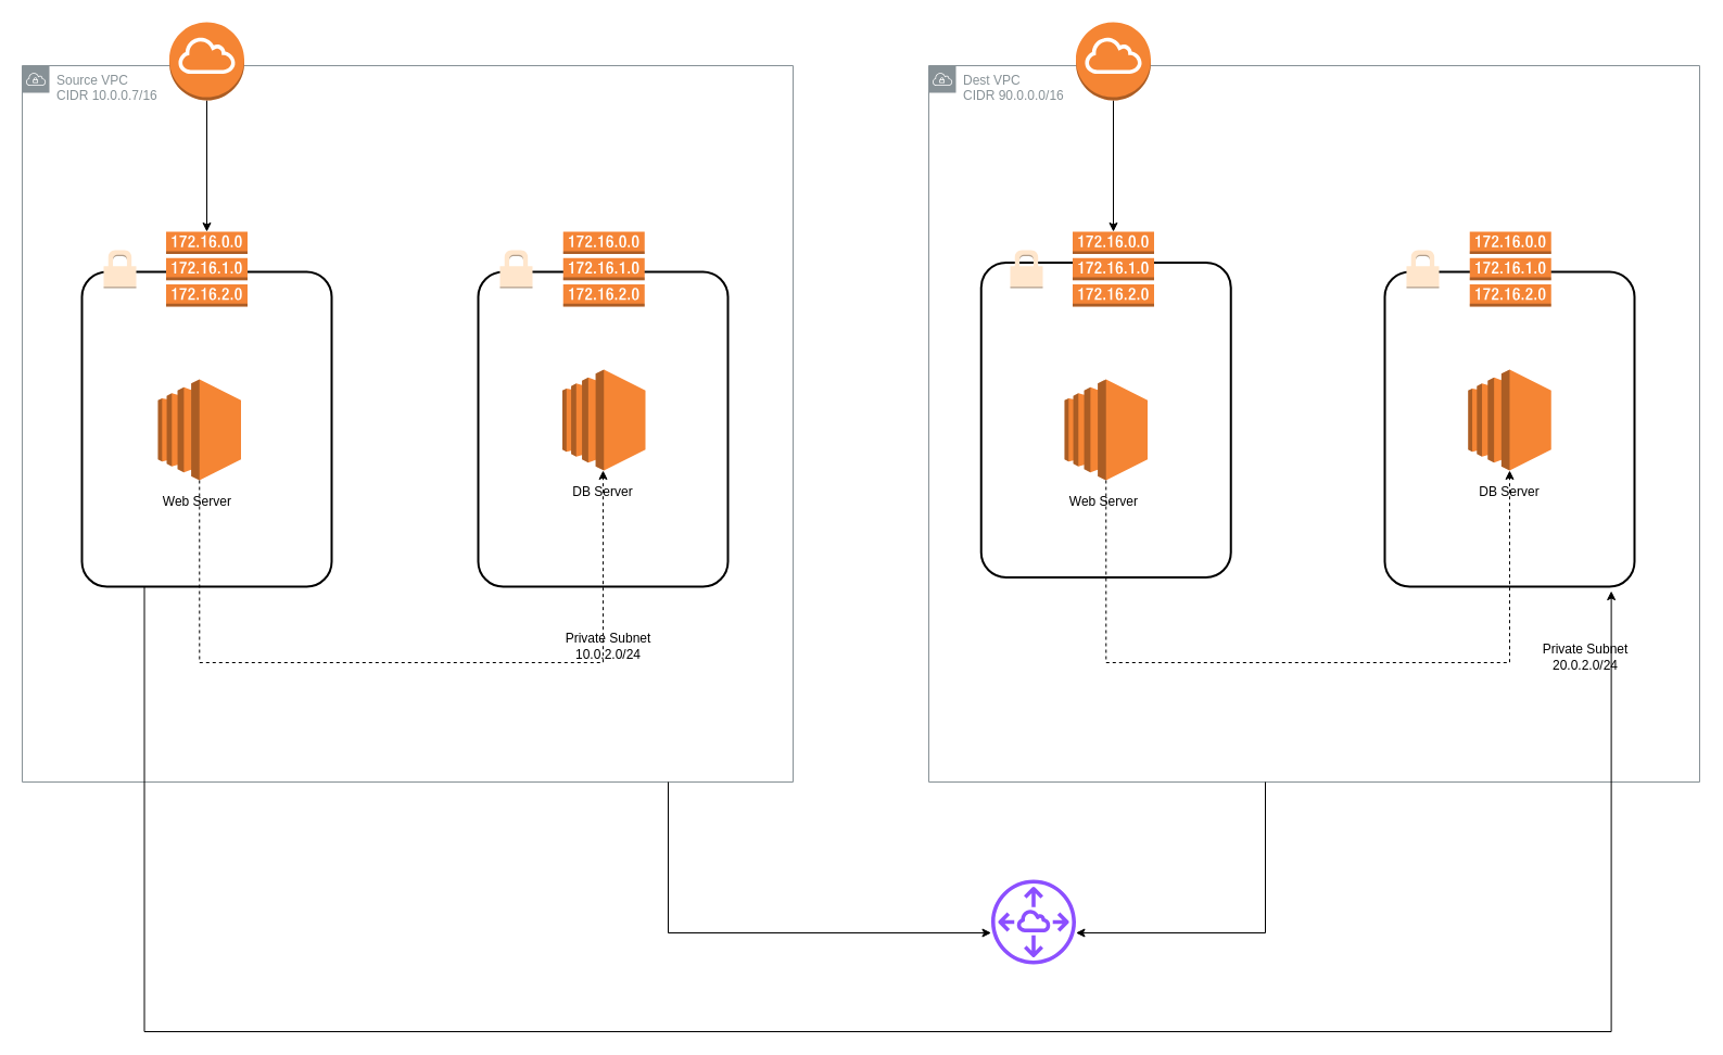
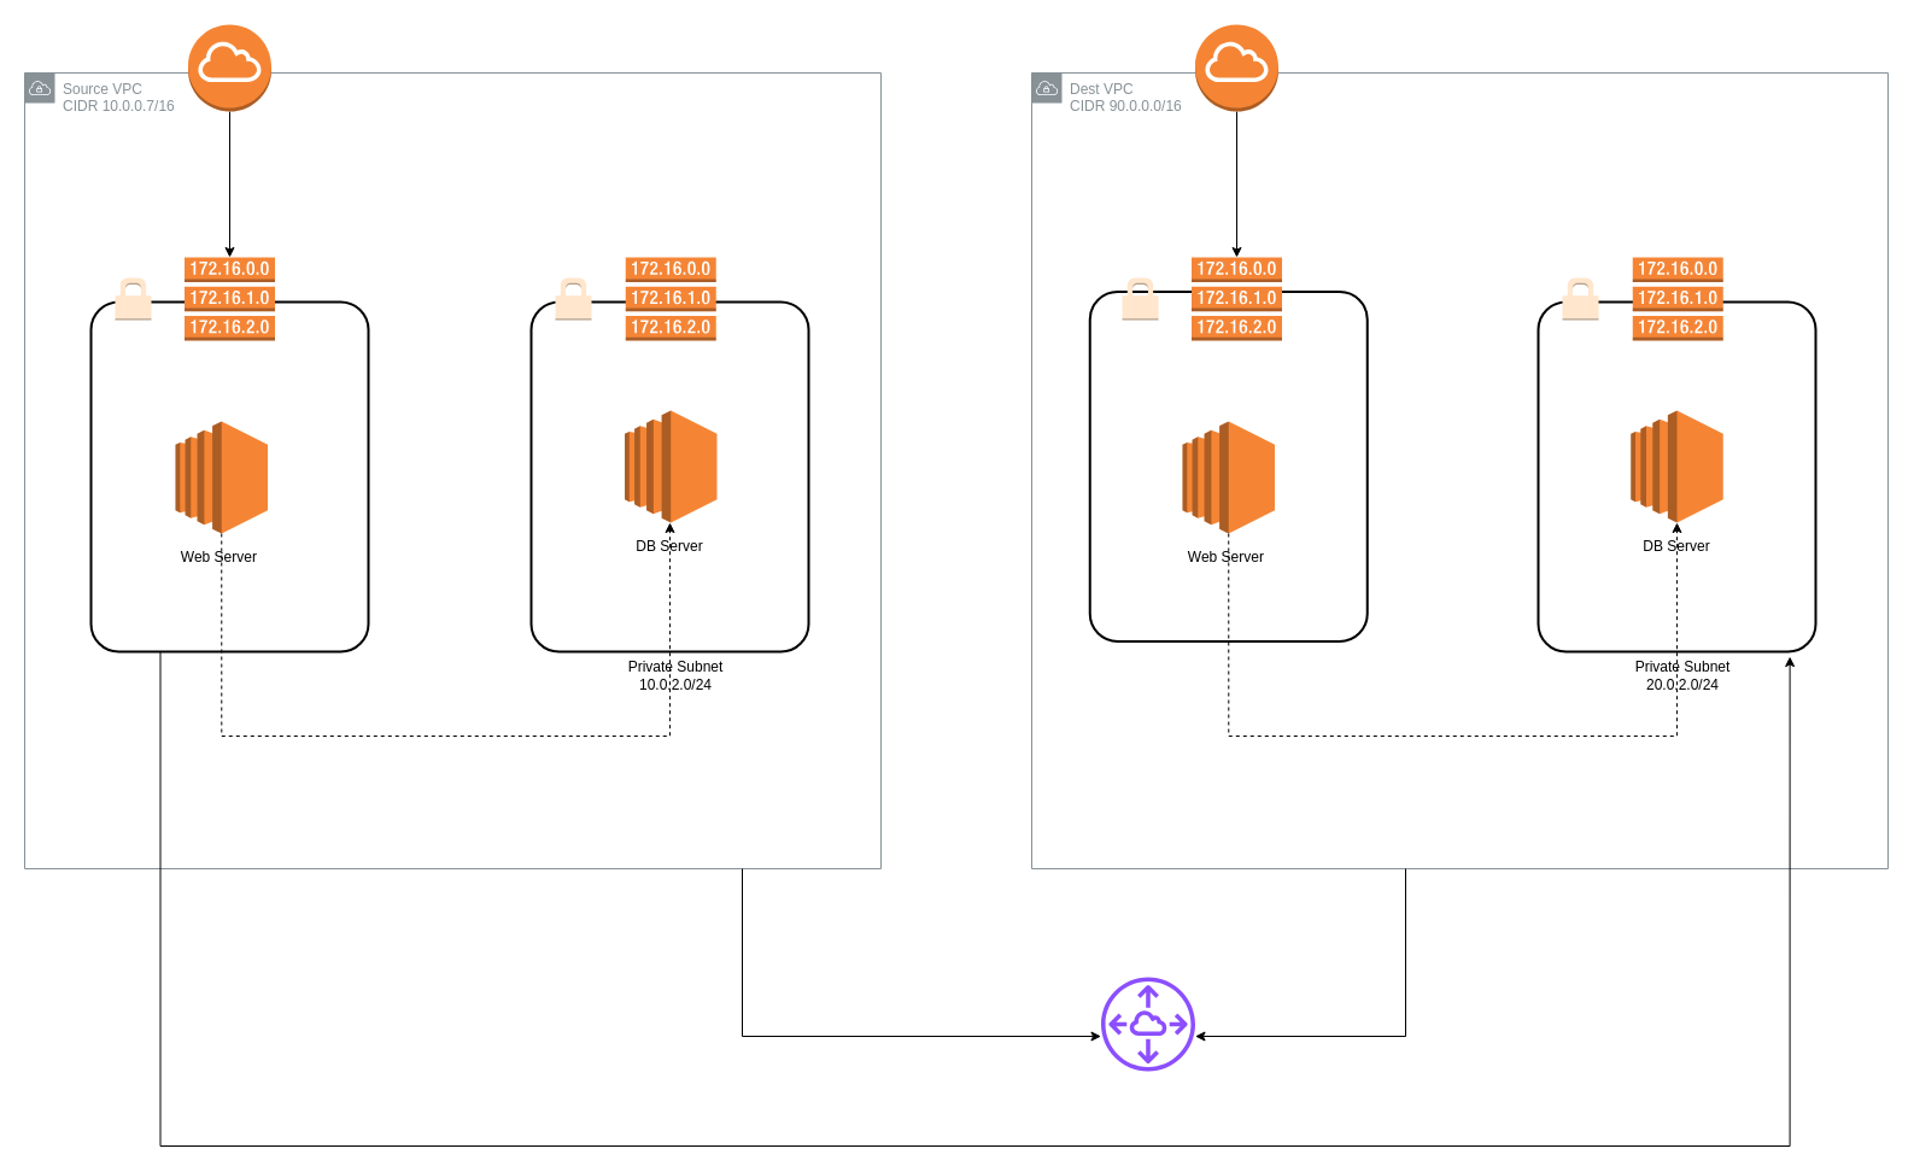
  <mxCell id="0" />
  <mxCell id="1" parent="0" />
  <mxCell id="2" value="Source VPC&lt;div&gt;CIDR&amp;nbsp;&lt;span style=&quot;background-color: transparent; color: light-dark(rgb(135, 145, 150), rgb(106, 115, 119));&quot;&gt;10.0.0.7/16&lt;/span&gt;&lt;/div&gt;" style="sketch=0;outlineConnect=0;gradientColor=none;html=1;whiteSpace=wrap;fontSize=12;fontStyle=0;shape=mxgraph.aws4.group;grIcon=mxgraph.aws4.group_vpc;strokeColor=#879196;fillColor=none;verticalAlign=top;align=left;spacingLeft=30;fontColor=#879196;dashed=0;" parent="1" vertex="1"><mxGeometry x="20" y="60" width="710" height="660" as="geometry" /></mxCell>
  <mxCell id="3" value="" style="rounded=1;arcSize=10;dashed=0;strokeWidth=2;" parent="1" vertex="1"><mxGeometry x="75" y="250" width="230" height="290" as="geometry" /></mxCell>
  <mxCell id="4" value="" style="dashed=0;html=1;shape=mxgraph.aws3.permissions;fillColor=#ffe6cc;dashed=0;strokeColor=#d79b00;" parent="1" vertex="1"><mxGeometry x="95" y="230" width="30" height="35" as="geometry" /></mxCell>
  <mxCell id="5" value="" style="rounded=1;arcSize=10;dashed=0;strokeWidth=2;" parent="1" vertex="1"><mxGeometry x="440" y="250" width="230" height="290" as="geometry" /></mxCell>
  <mxCell id="6" style="edgeStyle=orthogonalEdgeStyle;rounded=0;orthogonalLoop=1;jettySize=auto;html=1;" parent="1" source="2" target="34" edge="1"><mxGeometry relative="1" as="geometry"><Array as="points"><mxPoint x="615" y="859" /></Array></mxGeometry></mxCell>
- <mxCell id="7" value="Private Subnet&lt;div&gt;10.0.2.0/24&lt;/div&gt;" style="text;html=1;align=center;verticalAlign=middle;whiteSpace=wrap;rounded=0;" parent="1" vertex="1"><mxGeometry x="490" y="575" width="140" height="40" as="geometry" /></mxCell>
+ <mxCell id="7" value="Private Subnet&lt;div&gt;10.0.2.0/24&lt;/div&gt;" style="text;html=1;align=center;verticalAlign=middle;whiteSpace=wrap;rounded=0;" parent="1" vertex="1"><mxGeometry x="490" y="540" width="140" height="40" as="geometry" /></mxCell>
  <mxCell id="8" value="" style="dashed=0;html=1;shape=mxgraph.aws3.permissions;fillColor=#ffe6cc;dashed=0;strokeColor=#d79b00;" parent="1" vertex="1"><mxGeometry x="460" y="230" width="30" height="35" as="geometry" /></mxCell>
  <mxCell id="9" value="" style="outlineConnect=0;dashed=0;verticalLabelPosition=bottom;verticalAlign=top;align=center;html=1;shape=mxgraph.aws3.ec2;fillColor=#F58534;gradientColor=none;" parent="1" vertex="1"><mxGeometry x="145" y="349" width="76.5" height="93" as="geometry" /></mxCell>
  <mxCell id="10" style="edgeStyle=orthogonalEdgeStyle;rounded=0;orthogonalLoop=1;jettySize=auto;html=1;exitX=0.5;exitY=0;exitDx=0;exitDy=0;dashed=1;" parent="1" source="11" target="12" edge="1"><mxGeometry relative="1" as="geometry"><Array as="points"><mxPoint x="183" y="610" /><mxPoint x="555" y="610" /></Array></mxGeometry></mxCell>
  <mxCell id="11" value="Web Server&amp;nbsp;" style="text;html=1;align=center;verticalAlign=middle;whiteSpace=wrap;rounded=0;" parent="1" vertex="1"><mxGeometry x="113.25" y="442" width="140" height="40" as="geometry" /></mxCell>
  <mxCell id="12" value="" style="outlineConnect=0;dashed=0;verticalLabelPosition=bottom;verticalAlign=top;align=center;html=1;shape=mxgraph.aws3.ec2;fillColor=#F58534;gradientColor=none;" parent="1" vertex="1"><mxGeometry x="517.5" y="340" width="76.5" height="93" as="geometry" /></mxCell>
  <mxCell id="13" value="DB Server" style="text;html=1;align=center;verticalAlign=middle;whiteSpace=wrap;rounded=0;" parent="1" vertex="1"><mxGeometry x="485" y="433" width="140" height="40" as="geometry" /></mxCell>
  <mxCell id="14" style="edgeStyle=none;rounded=0;orthogonalLoop=1;jettySize=auto;html=1;exitX=0.5;exitY=1;exitDx=0;exitDy=0;exitPerimeter=0;" parent="1" source="15" target="16" edge="1"><mxGeometry relative="1" as="geometry" /></mxCell>
  <mxCell id="15" value="" style="outlineConnect=0;dashed=0;verticalLabelPosition=bottom;verticalAlign=top;align=center;html=1;shape=mxgraph.aws3.internet_gateway;fillColor=#F58534;gradientColor=none;" parent="1" vertex="1"><mxGeometry x="155.5" y="20" width="69" height="72" as="geometry" /></mxCell>
  <mxCell id="16" value="" style="outlineConnect=0;dashed=0;verticalLabelPosition=bottom;verticalAlign=top;align=center;html=1;shape=mxgraph.aws3.route_table;fillColor=#F58536;gradientColor=none;" parent="1" vertex="1"><mxGeometry x="152.5" y="213" width="75" height="69" as="geometry" /></mxCell>
  <mxCell id="17" value="" style="outlineConnect=0;dashed=0;verticalLabelPosition=bottom;verticalAlign=top;align=center;html=1;shape=mxgraph.aws3.route_table;fillColor=#F58536;gradientColor=none;" parent="1" vertex="1"><mxGeometry x="518.25" y="213" width="75" height="69" as="geometry" /></mxCell>
  <mxCell id="18" value="Dest VPC&lt;div&gt;CIDR&amp;nbsp;&lt;span style=&quot;background-color: transparent; color: light-dark(rgb(135, 145, 150), rgb(106, 115, 119));&quot;&gt;90.0.0.0/16&lt;/span&gt;&lt;/div&gt;" style="sketch=0;outlineConnect=0;gradientColor=none;html=1;whiteSpace=wrap;fontSize=12;fontStyle=0;shape=mxgraph.aws4.group;grIcon=mxgraph.aws4.group_vpc;strokeColor=#879196;fillColor=none;verticalAlign=top;align=left;spacingLeft=30;fontColor=#879196;dashed=0;" parent="1" vertex="1"><mxGeometry x="855" y="60" width="710" height="660" as="geometry" /></mxCell>
  <mxCell id="19" value="" style="rounded=1;arcSize=10;dashed=0;strokeWidth=2;" parent="1" vertex="1"><mxGeometry x="903.25" y="241.5" width="230" height="290" as="geometry" /></mxCell>
  <mxCell id="20" value="" style="dashed=0;html=1;shape=mxgraph.aws3.permissions;fillColor=#ffe6cc;dashed=0;strokeColor=#d79b00;" parent="1" vertex="1"><mxGeometry x="930" y="230" width="30" height="35" as="geometry" /></mxCell>
  <mxCell id="21" value="" style="rounded=1;arcSize=10;dashed=0;strokeWidth=2;" parent="1" vertex="1"><mxGeometry x="1275" y="250" width="230" height="290" as="geometry" /></mxCell>
  <mxCell id="22" style="edgeStyle=orthogonalEdgeStyle;rounded=0;orthogonalLoop=1;jettySize=auto;html=1;" parent="1" source="18" target="34" edge="1"><mxGeometry relative="1" as="geometry"><Array as="points"><mxPoint x="1165" y="859" /></Array></mxGeometry></mxCell>
- <mxCell id="23" value="Private Subnet&lt;div&gt;20.0.2.0/24&lt;/div&gt;" style="text;html=1;align=center;verticalAlign=middle;whiteSpace=wrap;rounded=0;" parent="1" vertex="1"><mxGeometry x="1390" y="585" width="140" height="40" as="geometry" /></mxCell>
+ <mxCell id="23" value="Private Subnet&lt;div&gt;20.0.2.0/24&lt;/div&gt;" style="text;html=1;align=center;verticalAlign=middle;whiteSpace=wrap;rounded=0;" parent="1" vertex="1"><mxGeometry x="1325" y="540" width="140" height="40" as="geometry" /></mxCell>
  <mxCell id="24" value="" style="dashed=0;html=1;shape=mxgraph.aws3.permissions;fillColor=#ffe6cc;dashed=0;strokeColor=#d79b00;" parent="1" vertex="1"><mxGeometry x="1295" y="230" width="30" height="35" as="geometry" /></mxCell>
  <mxCell id="25" value="" style="outlineConnect=0;dashed=0;verticalLabelPosition=bottom;verticalAlign=top;align=center;html=1;shape=mxgraph.aws3.ec2;fillColor=#F58534;gradientColor=none;" parent="1" vertex="1"><mxGeometry x="980" y="349" width="76.5" height="93" as="geometry" /></mxCell>
  <mxCell id="26" style="edgeStyle=orthogonalEdgeStyle;rounded=0;orthogonalLoop=1;jettySize=auto;html=1;exitX=0.5;exitY=0;exitDx=0;exitDy=0;dashed=1;" parent="1" source="27" target="28" edge="1"><mxGeometry relative="1" as="geometry"><Array as="points"><mxPoint x="1018" y="610" /><mxPoint x="1390" y="610" /></Array></mxGeometry></mxCell>
  <mxCell id="27" value="Web Server&amp;nbsp;" style="text;html=1;align=center;verticalAlign=middle;whiteSpace=wrap;rounded=0;" parent="1" vertex="1"><mxGeometry x="948.25" y="442" width="140" height="40" as="geometry" /></mxCell>
  <mxCell id="28" value="" style="outlineConnect=0;dashed=0;verticalLabelPosition=bottom;verticalAlign=top;align=center;html=1;shape=mxgraph.aws3.ec2;fillColor=#F58534;gradientColor=none;" parent="1" vertex="1"><mxGeometry x="1351.75" y="340" width="76.5" height="93" as="geometry" /></mxCell>
  <mxCell id="29" value="DB Server" style="text;html=1;align=center;verticalAlign=middle;whiteSpace=wrap;rounded=0;" parent="1" vertex="1"><mxGeometry x="1320" y="433" width="140" height="40" as="geometry" /></mxCell>
  <mxCell id="30" style="edgeStyle=none;rounded=0;orthogonalLoop=1;jettySize=auto;html=1;exitX=0.5;exitY=1;exitDx=0;exitDy=0;exitPerimeter=0;" parent="1" source="31" target="32" edge="1"><mxGeometry relative="1" as="geometry" /></mxCell>
  <mxCell id="31" value="" style="outlineConnect=0;dashed=0;verticalLabelPosition=bottom;verticalAlign=top;align=center;html=1;shape=mxgraph.aws3.internet_gateway;fillColor=#F58534;gradientColor=none;" parent="1" vertex="1"><mxGeometry x="990.5" y="20" width="69" height="72" as="geometry" /></mxCell>
  <mxCell id="32" value="" style="outlineConnect=0;dashed=0;verticalLabelPosition=bottom;verticalAlign=top;align=center;html=1;shape=mxgraph.aws3.route_table;fillColor=#F58536;gradientColor=none;" parent="1" vertex="1"><mxGeometry x="987.5" y="213" width="75" height="69" as="geometry" /></mxCell>
  <mxCell id="33" value="" style="outlineConnect=0;dashed=0;verticalLabelPosition=bottom;verticalAlign=top;align=center;html=1;shape=mxgraph.aws3.route_table;fillColor=#F58536;gradientColor=none;" parent="1" vertex="1"><mxGeometry x="1353.25" y="213" width="75" height="69" as="geometry" /></mxCell>
  <mxCell id="34" value="" style="sketch=0;outlineConnect=0;fontColor=#232F3E;gradientColor=none;fillColor=#8C4FFF;strokeColor=none;dashed=0;verticalLabelPosition=bottom;verticalAlign=top;align=center;html=1;fontSize=12;fontStyle=0;aspect=fixed;pointerEvents=1;shape=mxgraph.aws4.peering;" parent="1" vertex="1"><mxGeometry x="912.5" y="810" width="78" height="78" as="geometry" /></mxCell>
  <mxCell id="35" style="edgeStyle=orthogonalEdgeStyle;rounded=0;orthogonalLoop=1;jettySize=auto;html=1;exitX=0.25;exitY=1;exitDx=0;exitDy=0;entryX=0.907;entryY=1.014;entryDx=0;entryDy=0;entryPerimeter=0;" edge="1" parent="1" source="3" target="21"><mxGeometry relative="1" as="geometry"><Array as="points"><mxPoint x="132" y="950" /><mxPoint x="1484" y="950" /></Array></mxGeometry></mxCell>
